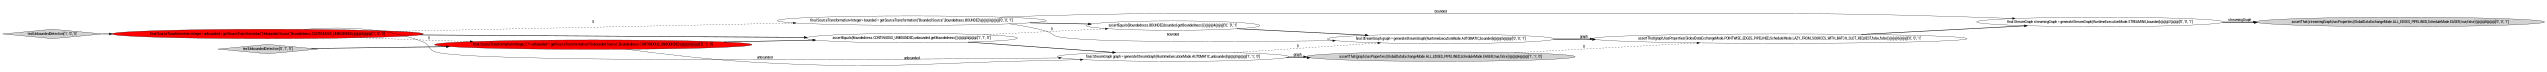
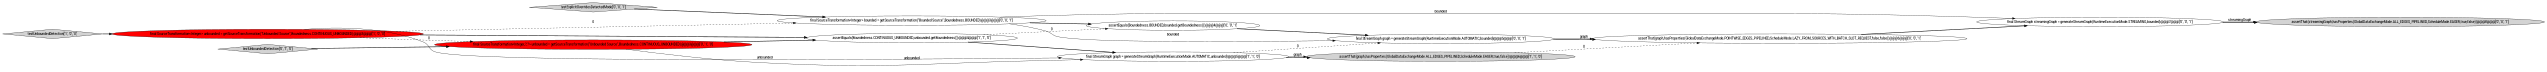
  digraph {
    rankdir=LR
    fontname="Roboto Condensed"
    node [fillcolor=white shape=ellipse style=filled fontname="Roboto Condensed"]
    edge [style=bold fontname="Roboto Condensed"]
    n1 [label="assertEquals(Boundedness.BOUNDED,bounded.getBoundedness())@@@4@@@['0', '0', '1']"]
    n2 [label="final StreamGraph graph = generateStreamGraph(RuntimeExecutionMode.AUTOMATIC,bounded)@@@5@@@['0', '0', '1']"]
+   n3 [fillcolor=lightgray label="testExplicitOverridesDetectedMode['0', '0', '1']" shape=diamond]
    n4 [label="final SourceTransformation<Integer> bounded = getSourceTransformation(\"Bounded Source\",Boundedness.BOUNDED)@@@3@@@['0', '0', '1']"]
    n5 [fillcolor=red label="final SourceTransformation<Integer> unbounded = getSourceTransformation(\"Unbounded Source\",Boundedness.CONTINUOUS_UNBOUNDED)@@@3@@@['1', '0', '0']"]
    n6 [label="final StreamGraph graph = generateStreamGraph(RuntimeExecutionMode.AUTOMATIC,unbounded)@@@5@@@['1', '1', '0']"]
    n7 [label="assertEquals(Boundedness.CONTINUOUS_UNBOUNDED,unbounded.getBoundedness())@@@4@@@['1', '1', '0']"]
    n8 [fillcolor=red label="final SourceTransformation<Integer,?,?> unbounded = getSourceTransformation(\"Unbounded Source\",Boundedness.CONTINUOUS_UNBOUNDED)@@@3@@@['0', '1', '0']"]
    n9 [label="assertThat(graph,hasProperties(GlobalDataExchangeMode.POINTWISE_EDGES_PIPELINED,ScheduleMode.LAZY_FROM_SOURCES_WITH_BATCH_SLOT_REQUEST,false,false))@@@6@@@['0', '0', '1']"]
    n10 [fillcolor=lightgray label="assertThat(graph,hasProperties(GlobalDataExchangeMode.ALL_EDGES_PIPELINED,ScheduleMode.EAGER,true,false))@@@6@@@['1', '1', '0']"]
    n11 [fillcolor=lightgray label="testUnboundedDetection['0', '1', '0']" shape=diamond]
    n12 [fillcolor=lightgray label="assertThat(streamingGraph,hasProperties(GlobalDataExchangeMode.ALL_EDGES_PIPELINED,ScheduleMode.EAGER,true,false))@@@8@@@['0', '0', '1']"]
    n13 [label="final StreamGraph streamingGraph = generateStreamGraph(RuntimeExecutionMode.STREAMING,bounded)@@@7@@@['0', '0', '1']"]
    n14 [fillcolor=lightgray label="testUnboundedDetection['1', '0', '0']" shape=diamond]
    n1 -> n2
    n2 -> n9 [label="graph" style=solid]
    n2 -> n9
+   n3 -> n4
    n4 -> n1
    n4 -> n2 [label=bounded style=solid]
    n4 -> n13 [label=bounded style=solid]
    n5 -> n4 [label=0 style=dashed]
    n5 -> n6 [label=unbounded style=solid]
    n5 -> n7
    n5 -> n8 [label=0 style=dashed]
    n6 -> n2 [label=0 style=dashed]
    n6 -> n10 [label="graph" style=solid]
    n6 -> n10
    n7 -> n1 [label=0 style=dashed]
    n7 -> n6
    n8 -> n6 [label=unbounded style=solid]
    n8 -> n7
    n9 -> n13
    n10 -> n9 [label=0 style=dashed]
    n11 -> n8
    n13 -> n12 [label=streamingGraph style=solid]
    n13 -> n12
    n14 -> n5
  }
